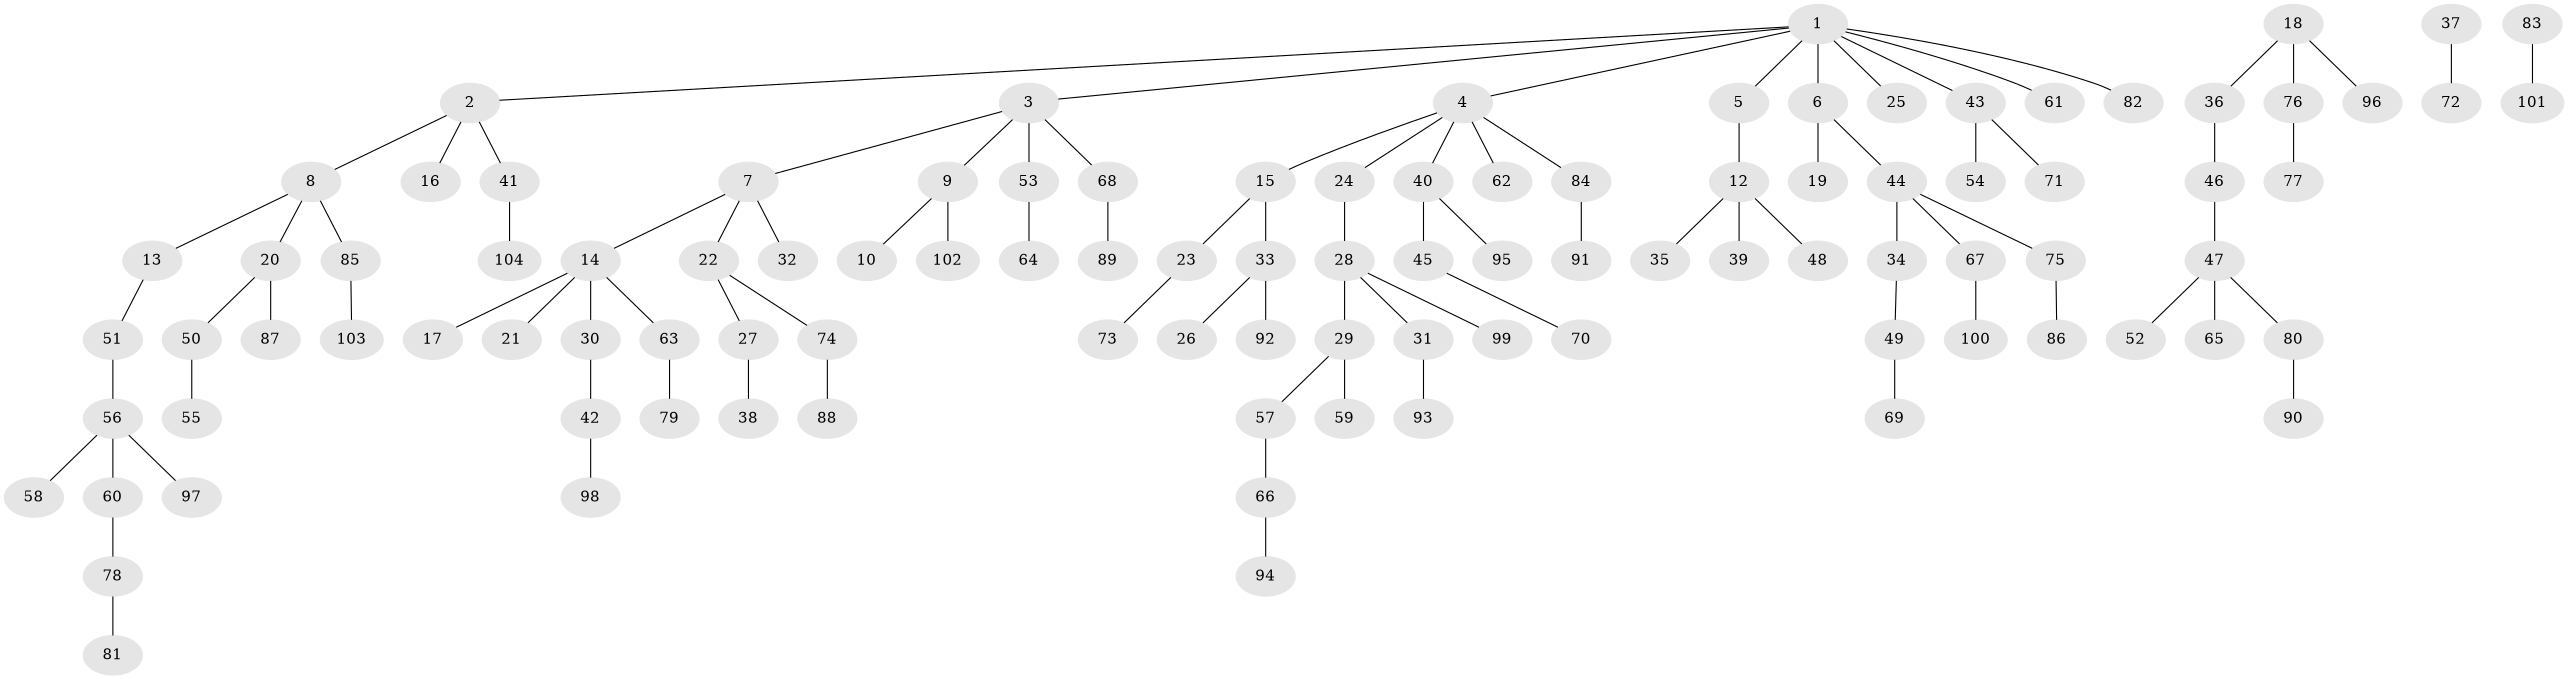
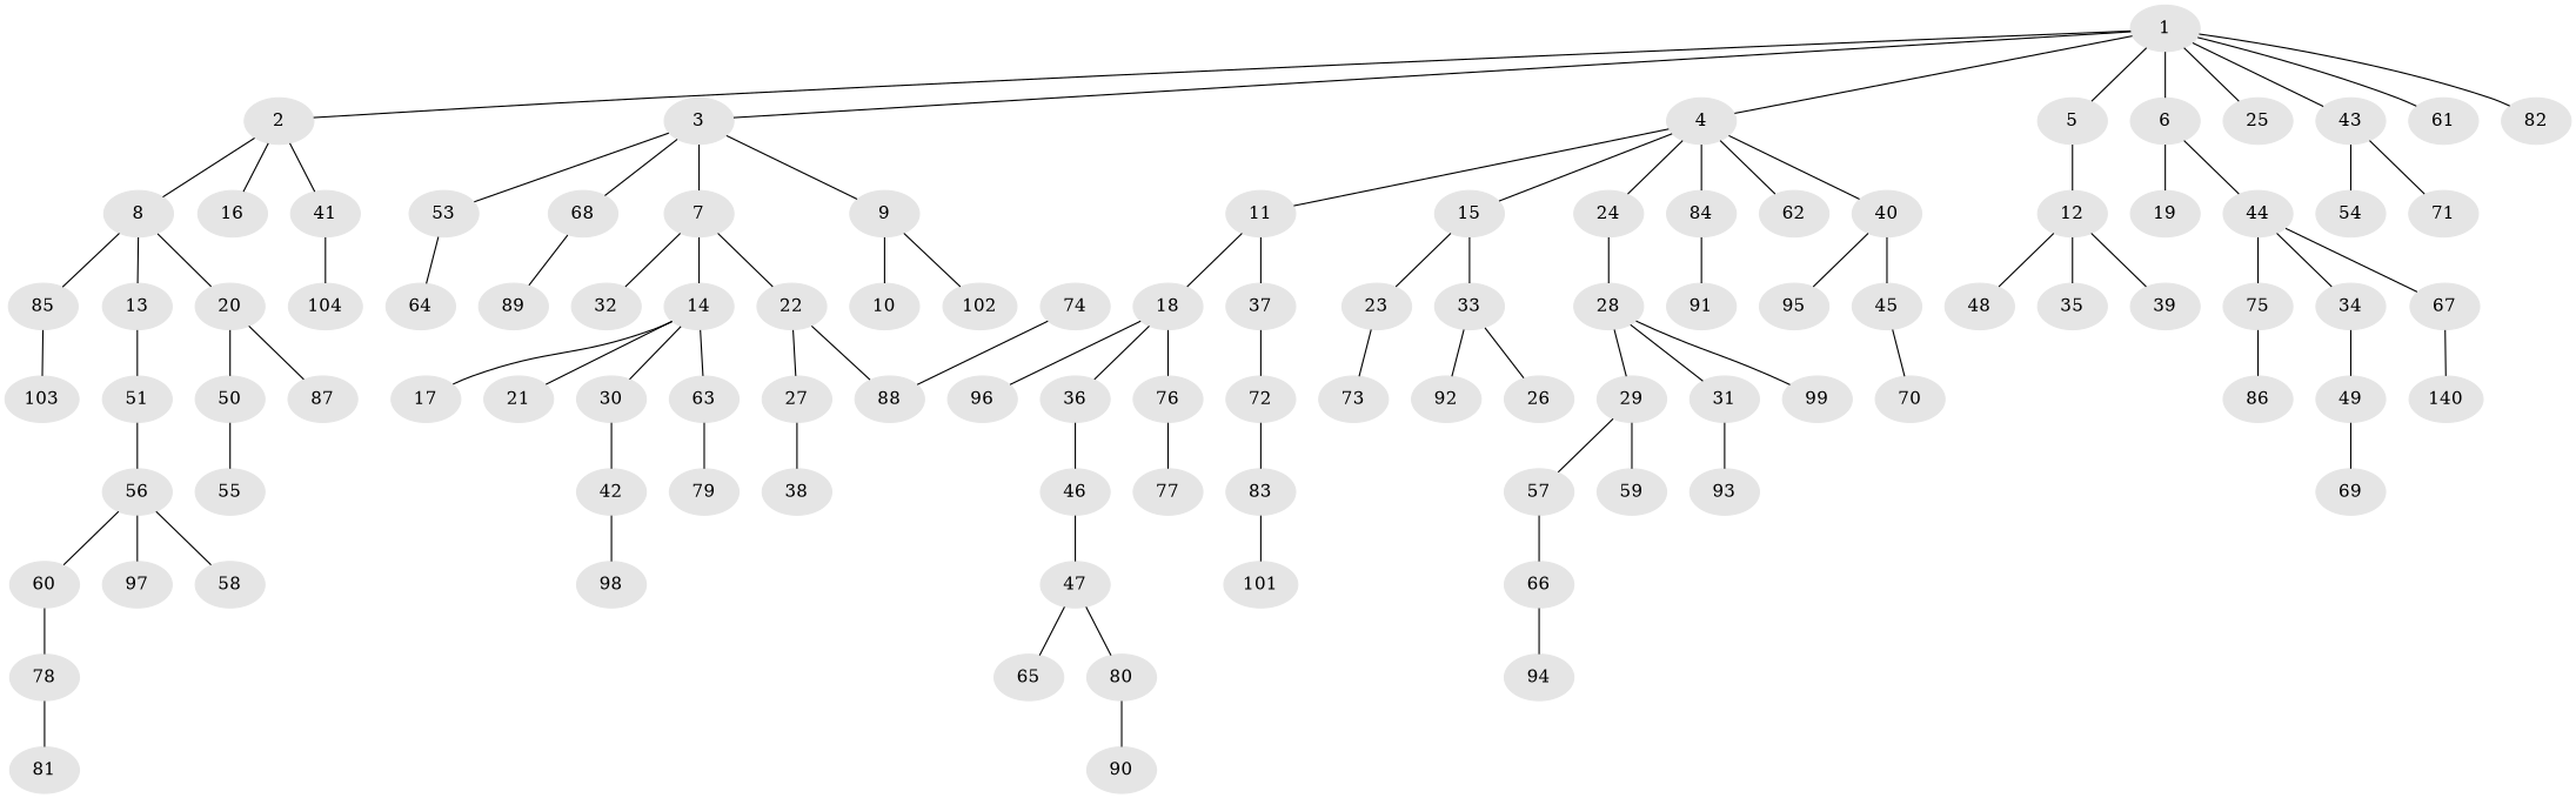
  graph {
    node [color=gray90 style=filled]
    1
    2
    3
    4
    5
    6
    25
    43
    61
    82
    8
    16
    41
    7
    9
    53
    68
+   11
    15
    24
    40
    62
    84
    12
    19
    44
    54
    71
    13
    20
    85
    104
    14
    22
    32
    10
    102
    64
    89
    18
    37
    23
    33
    28
    45
    95
    91
    35
    39
    48
    34
    67
    75
    17
    21
    30
    63
    27
    74
    51
    50
    87
    103
    36
    76
    96
    72
    56
    42
    79
    73
    26
    92
    46
    77
    49
    55
    38
    88
    29
    31
    99
    57
    59
    93
    66
    98
    69
    47
    83
    70
-   100
+   100 [label=140]
    86
-   52
    65
    80
    90
    58
    60
    97
    78
    94
    81
    101
    1 -- 2
    1 -- 3
    1 -- 4
    1 -- 5
    1 -- 6
    1 -- 25
    1 -- 43
    1 -- 61
    1 -- 82
    2 -- 8
    2 -- 16
    2 -- 41
    3 -- 7
    3 -- 9
    3 -- 53
    3 -- 68
+   4 -- 11
    4 -- 15
    4 -- 24
    4 -- 40
    4 -- 62
    4 -- 84
    5 -- 12
    6 -- 19
    6 -- 44
    43 -- 54
    43 -- 71
    8 -- 13
    8 -- 20
    8 -- 85
    41 -- 104
    7 -- 14
    7 -- 22
    7 -- 32
    9 -- 10
    9 -- 102
    53 -- 64
    68 -- 89
+   11 -- 18
+   11 -- 37
    15 -- 23
    15 -- 33
    24 -- 28
    40 -- 45
    40 -- 95
    84 -- 91
    12 -- 35
    12 -- 39
    12 -- 48
    44 -- 34
    44 -- 67
    44 -- 75
    13 -- 51
    20 -- 50
    20 -- 87
    85 -- 103
    14 -- 17
    14 -- 21
    14 -- 30
    14 -- 63
    22 -- 27
-   22 -- 74
+   22 -- 88
    18 -- 36
    18 -- 76
    18 -- 96
    37 -- 72
    23 -- 73
    33 -- 26
    33 -- 92
    28 -- 29
    28 -- 31
    28 -- 99
    45 -- 70
    34 -- 49
    67 -- 100
    75 -- 86
    30 -- 42
    63 -- 79
    27 -- 38
    74 -- 88
    51 -- 56
    50 -- 55
    36 -- 46
    76 -- 77
+   72 -- 83
    56 -- 58
    56 -- 60
    56 -- 97
    42 -- 98
    46 -- 47
    49 -- 69
    29 -- 57
    29 -- 59
    31 -- 93
    57 -- 66
    66 -- 94
-   47 -- 52
    47 -- 65
    47 -- 80
    83 -- 101
    80 -- 90
    60 -- 78
    78 -- 81
  }
